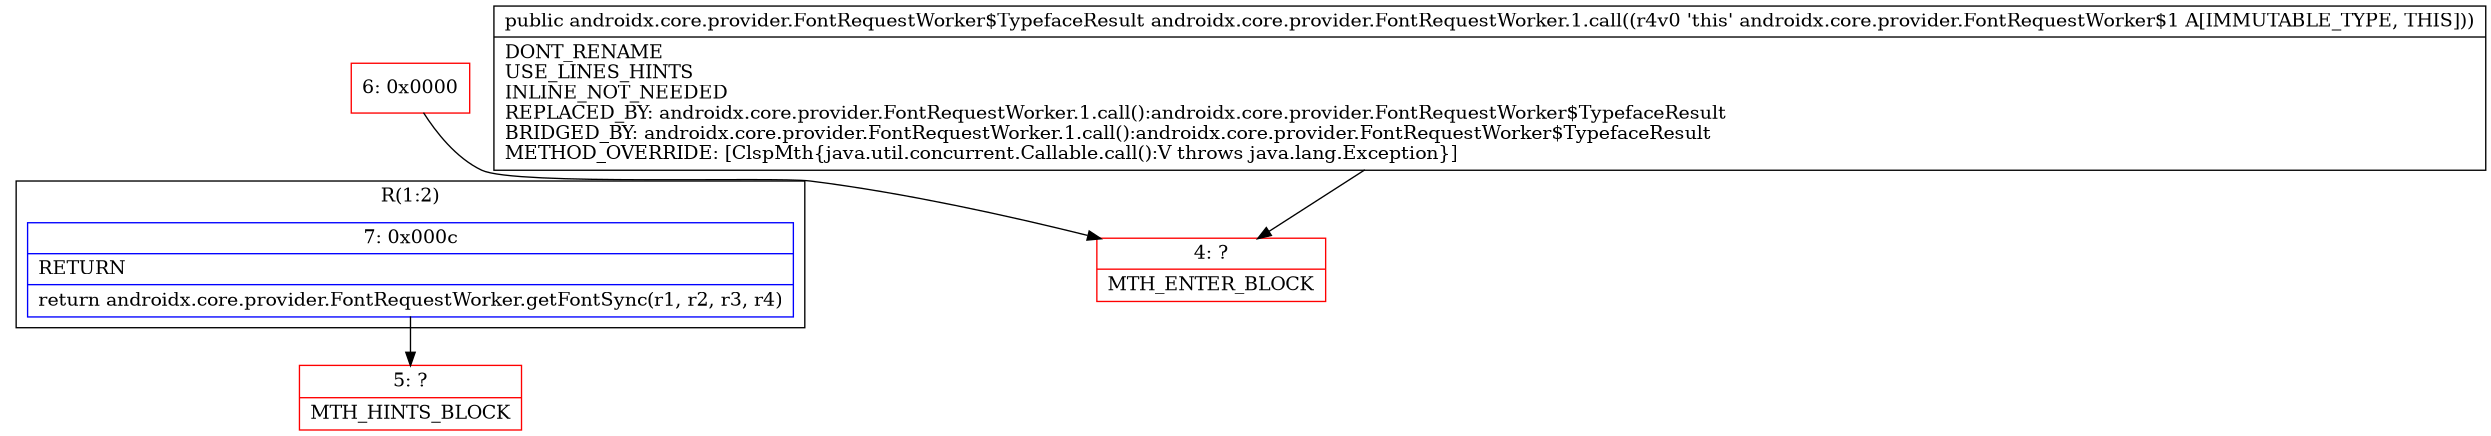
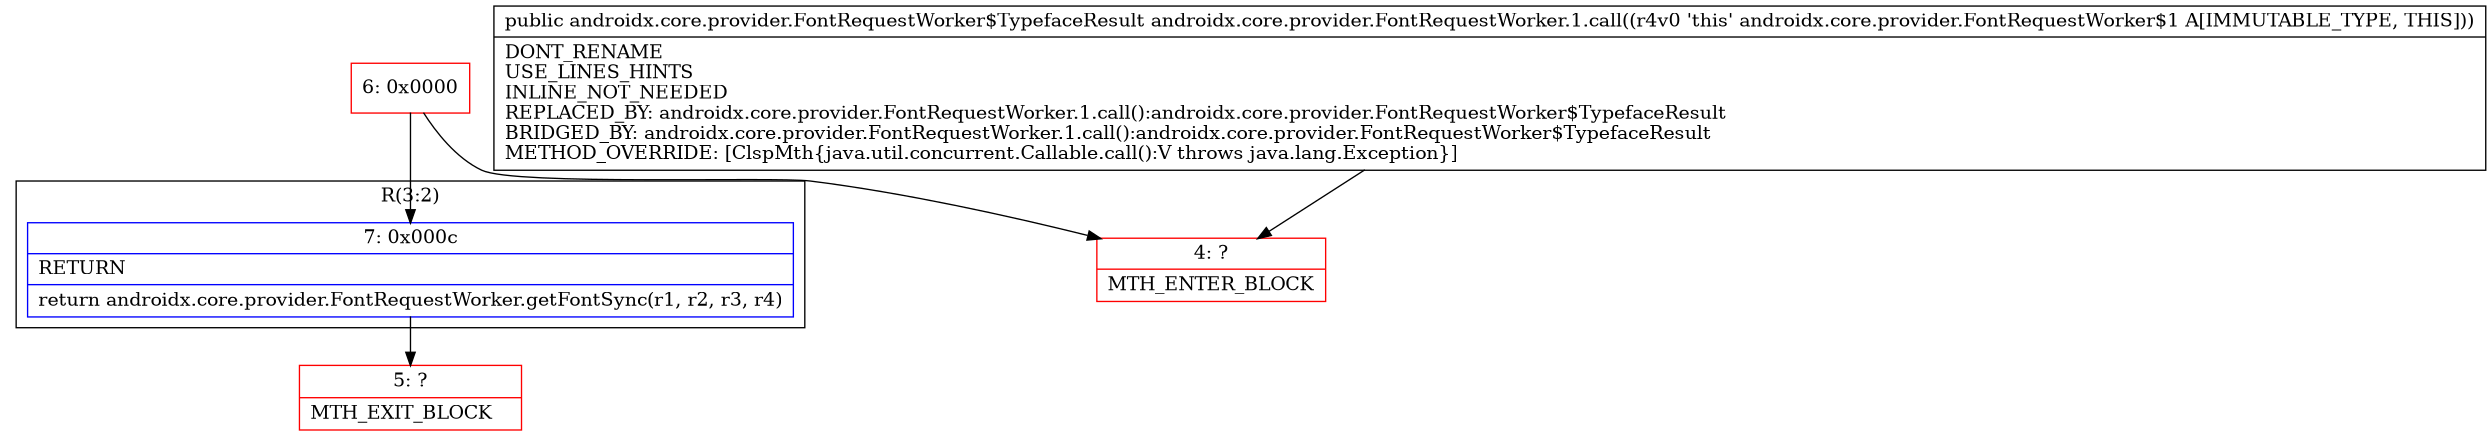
  digraph {
    node [color=red shape=record]
    n1 [color=blue label="{7\:\ 0x000c|RETURN\l|return androidx.core.provider.FontRequestWorker.getFontSync(r1, r2, r3, r4)\l}"]
-   n2 [label="{5\:\ ?|MTH_HINTS_BLOCK\l}"]
+   n2 [label="{5\:\ ?|MTH_EXIT_BLOCK\l}"]
    n3 [label="{4\:\ ?|MTH_ENTER_BLOCK\l}"]
    n4 [label="{6\:\ 0x0000}"]
    n5 [label="{public androidx.core.provider.FontRequestWorker$TypefaceResult androidx.core.provider.FontRequestWorker.1.call((r4v0 'this' androidx.core.provider.FontRequestWorker$1 A[IMMUTABLE_TYPE, THIS]))  | DONT_RENAME\lUSE_LINES_HINTS\lINLINE_NOT_NEEDED\lREPLACED_BY: androidx.core.provider.FontRequestWorker.1.call():androidx.core.provider.FontRequestWorker$TypefaceResult\lBRIDGED_BY: androidx.core.provider.FontRequestWorker.1.call():androidx.core.provider.FontRequestWorker$TypefaceResult\lMETHOD_OVERRIDE: [ClspMth\{java.util.concurrent.Callable.call():V throws java.lang.Exception\}]\l}" color=""]
    subgraph cluster_1 {
-     label="R(1:2)"
+     label="R(3:2)"
      n1
    }
    n1 -> n2
+   n4 -> n1
    n4 -> n3
    n5 -> n3
  }
